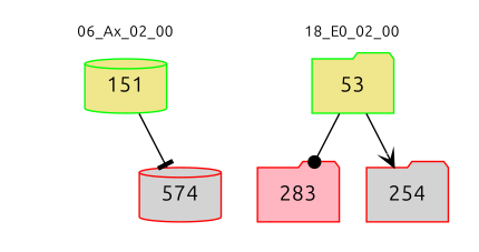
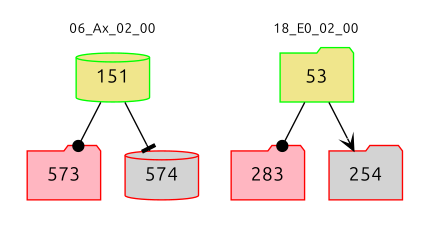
  digraph {
    fontname=Ubuntu
    node [color=red fillcolor=khaki fontname=Ubuntu shape=folder style=filled]
    edge [arrowhead=dot color=black fontname=Ubuntu]
    n1 [color=green label=151 shape=cylinder]
+   n2 [fillcolor=lightpink label=573]
    n3 [fillcolor=lightgrey label=574 shape=cylinder]
    n4 [color=green label=53]
    n5 [fillcolor=lightpink label=283]
    n6 [fillcolor=lightgrey label=254]
    subgraph cluster_1 {
      color=white
      fontsize=10
      label="06_Ax_02_00"
      n1
+     n2
      n3
    }
    subgraph cluster_2 {
      color=white
      fontsize=10
      label="18_E0_02_00"
      n4
      n5
      n6
    }
+   n1 -> n2
    n1 -> n3 [arrowhead=tee]
    n4 -> n5
    n4 -> n6 [arrowhead=vee]
  }
